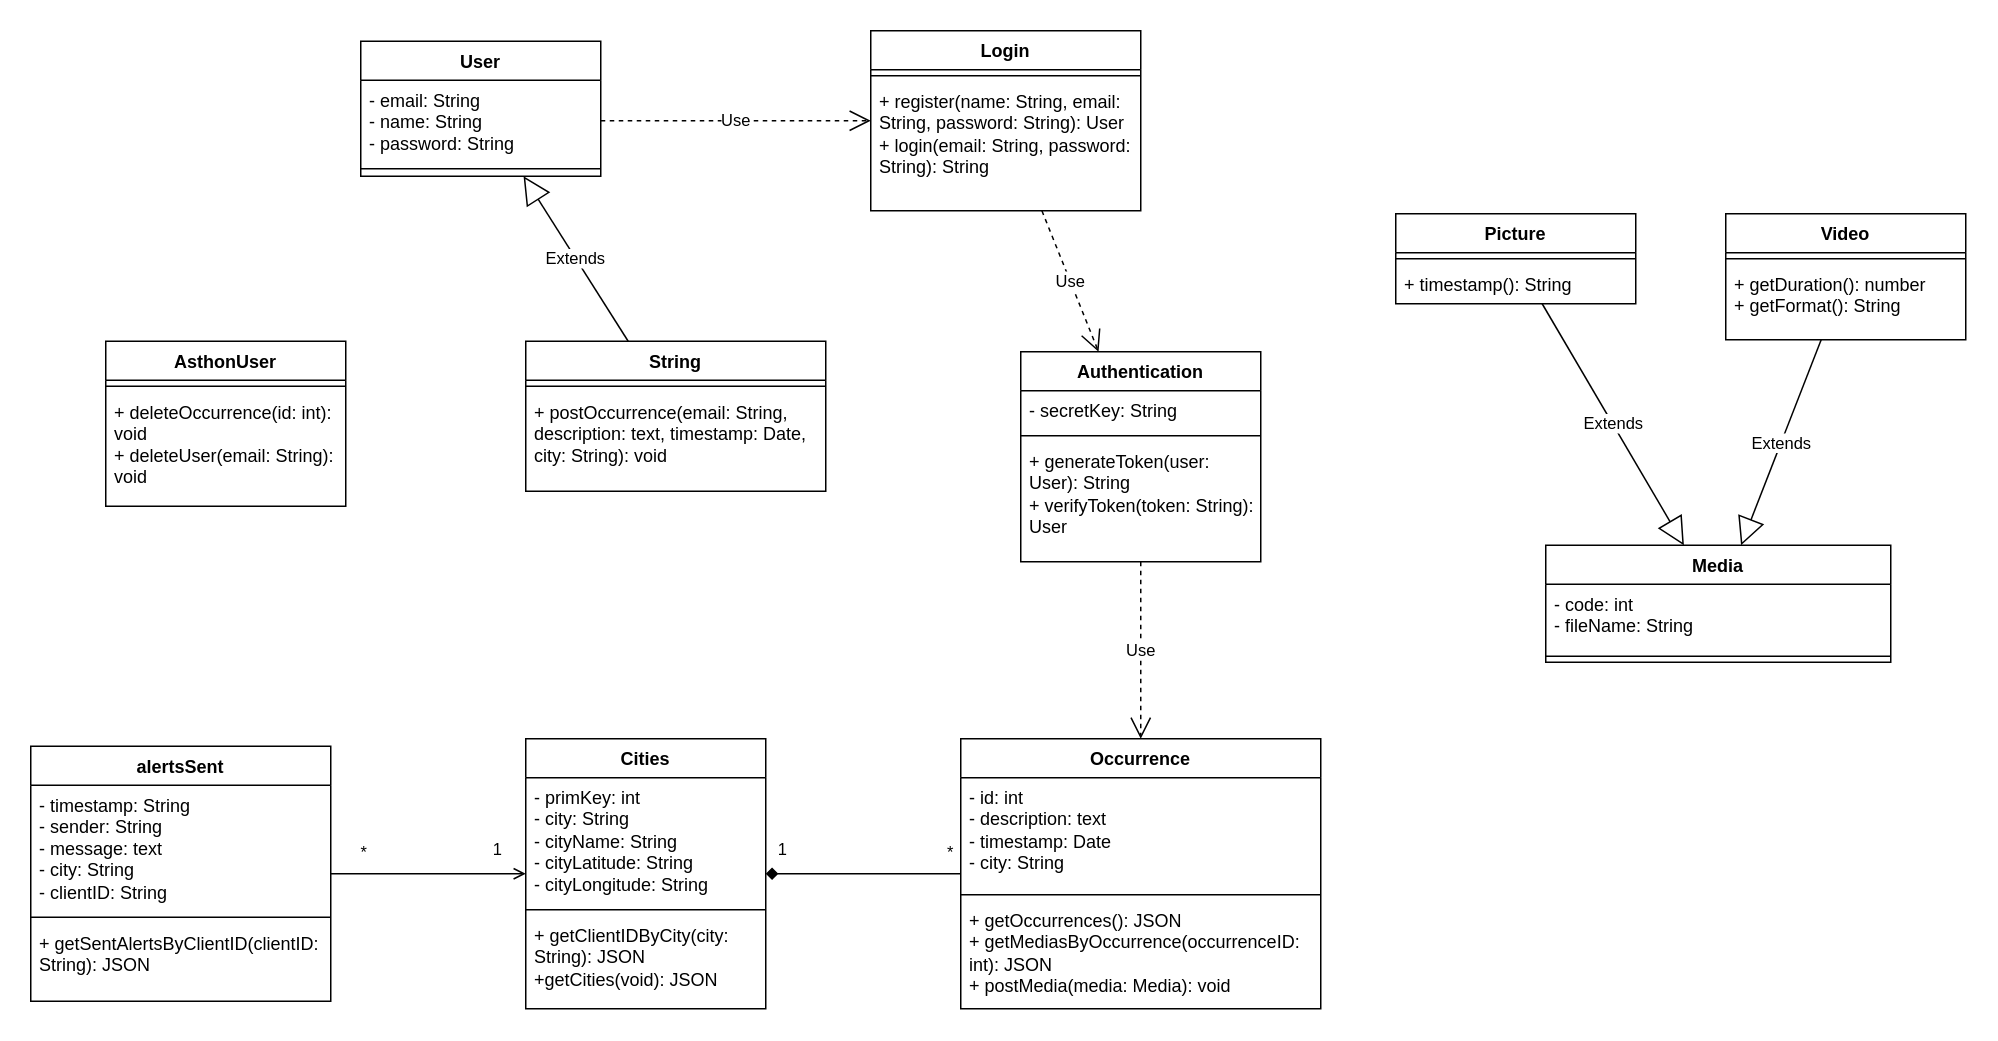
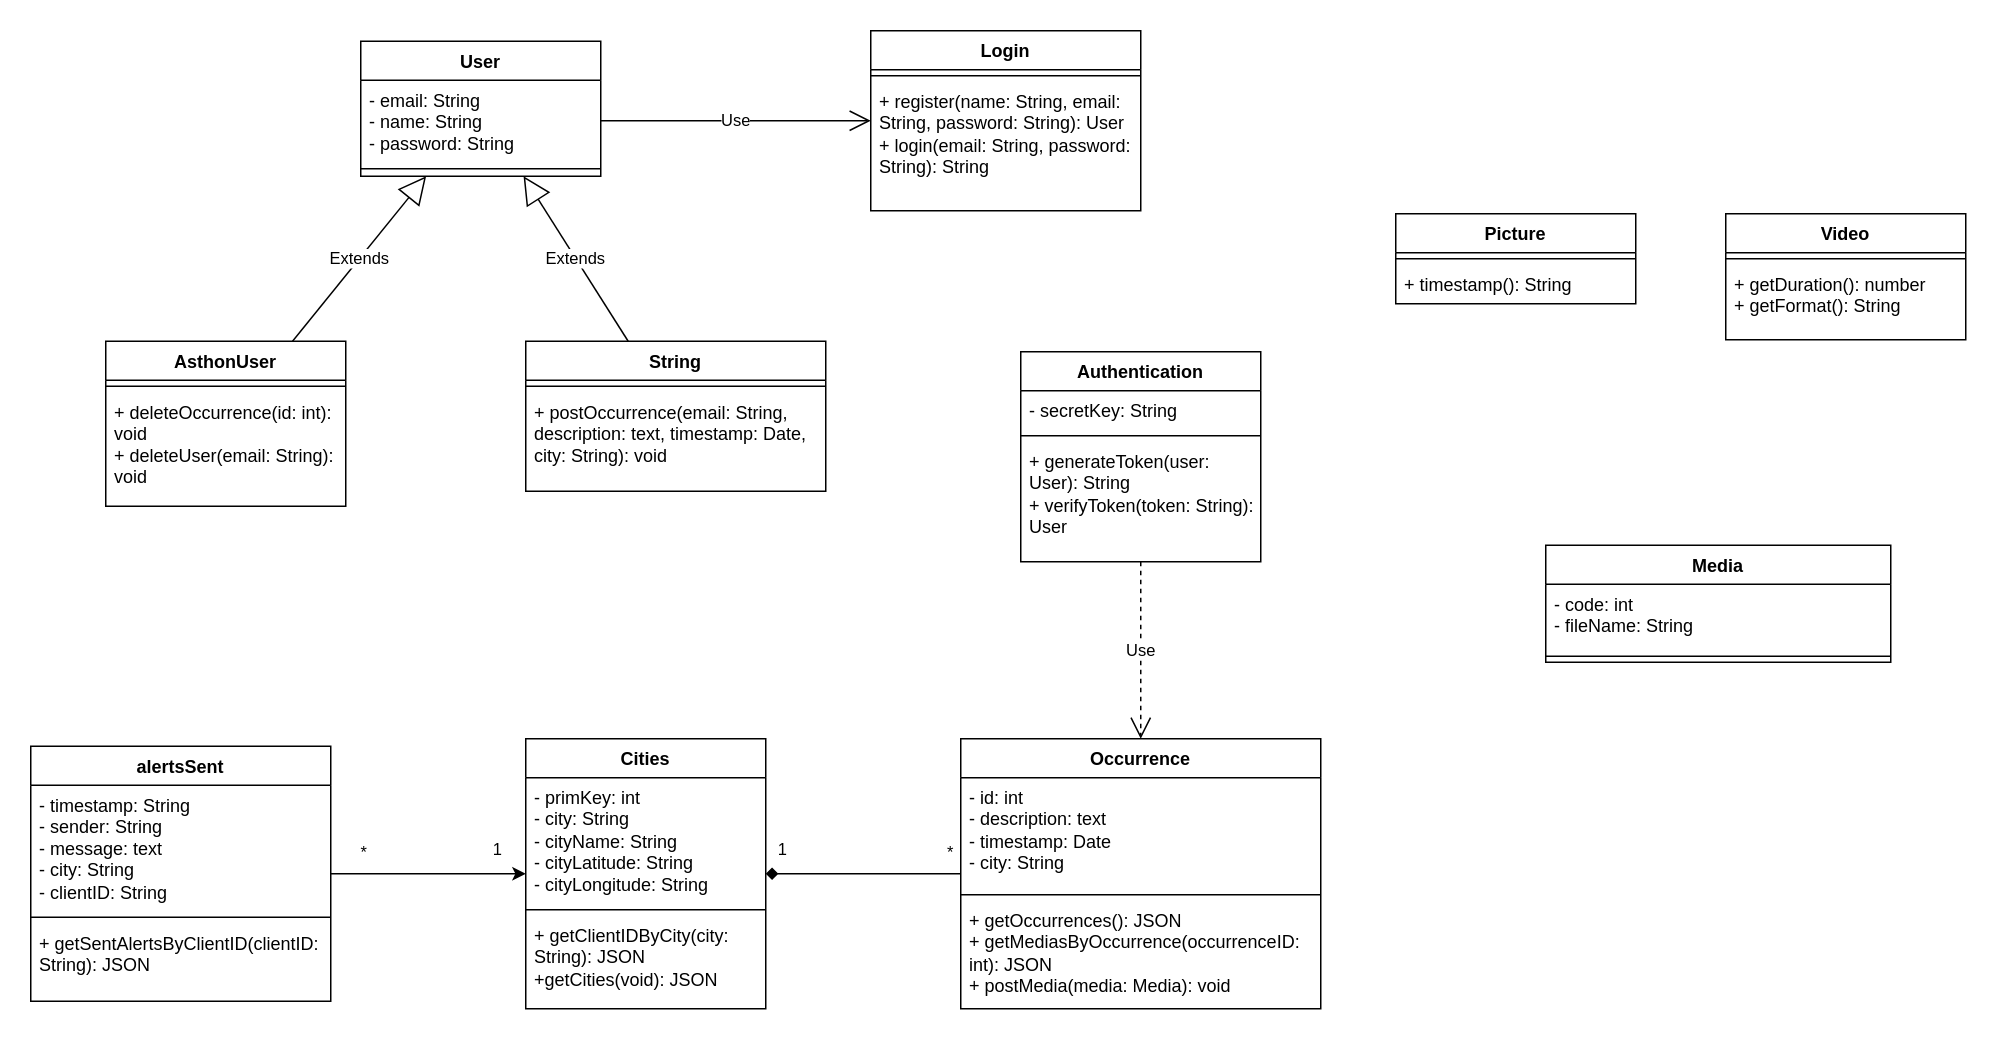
  <mxCell id="0" />
  <mxCell id="1" parent="0" />
  <mxCell id="2" value="Cities" style="swimlane;fontStyle=1;align=center;verticalAlign=top;childLayout=stackLayout;horizontal=1;startSize=26;horizontalStack=0;resizeParent=1;resizeParentMax=0;resizeLast=0;collapsible=1;marginBottom=0;whiteSpace=wrap;html=1;" vertex="1" parent="1"><mxGeometry x="350" y="492" width="160" height="180" as="geometry" /></mxCell>
  <mxCell id="3" value="- primKey: int&lt;div&gt;- city: String&lt;/div&gt;&lt;div&gt;- cityName: String&lt;/div&gt;&lt;div&gt;- cityLatitude: String&lt;/div&gt;&lt;div&gt;- cityLongitude: String&lt;/div&gt;" style="text;strokeColor=none;fillColor=none;align=left;verticalAlign=top;spacingLeft=4;spacingRight=4;overflow=hidden;rotatable=0;points=[[0,0.5],[1,0.5]];portConstraint=eastwest;whiteSpace=wrap;html=1;" vertex="1" parent="2"><mxGeometry y="26" width="160" height="84" as="geometry" /></mxCell>
  <mxCell id="4" value="" style="line;strokeWidth=1;fillColor=none;align=left;verticalAlign=middle;spacingTop=-1;spacingLeft=3;spacingRight=3;rotatable=0;labelPosition=right;points=[];portConstraint=eastwest;strokeColor=inherit;" vertex="1" parent="2"><mxGeometry y="110" width="160" height="8" as="geometry" /></mxCell>
  <mxCell id="5" value="+ getClientIDByCity(city: String): JSON&lt;div&gt;+getCities(void): JSON&lt;/div&gt;" style="text;strokeColor=none;fillColor=none;align=left;verticalAlign=top;spacingLeft=4;spacingRight=4;overflow=hidden;rotatable=0;points=[[0,0.5],[1,0.5]];portConstraint=eastwest;whiteSpace=wrap;html=1;" vertex="1" parent="2"><mxGeometry y="118" width="160" height="62" as="geometry" /></mxCell>
  <mxCell id="6" value="alertsSent" style="swimlane;fontStyle=1;align=center;verticalAlign=top;childLayout=stackLayout;horizontal=1;startSize=26;horizontalStack=0;resizeParent=1;resizeParentMax=0;resizeLast=0;collapsible=1;marginBottom=0;whiteSpace=wrap;html=1;" vertex="1" parent="1"><mxGeometry x="20" y="497" width="200" height="170" as="geometry" /></mxCell>
  <mxCell id="7" value="- timestamp: String&lt;div&gt;- sender: String&lt;/div&gt;&lt;div&gt;- message: text&lt;/div&gt;&lt;div&gt;- city: String&lt;/div&gt;&lt;div&gt;- clientID: String&lt;/div&gt;" style="text;strokeColor=none;fillColor=none;align=left;verticalAlign=top;spacingLeft=4;spacingRight=4;overflow=hidden;rotatable=0;points=[[0,0.5],[1,0.5]];portConstraint=eastwest;whiteSpace=wrap;html=1;" vertex="1" parent="6"><mxGeometry y="26" width="200" height="84" as="geometry" /></mxCell>
  <mxCell id="8" value="" style="line;strokeWidth=1;fillColor=none;align=left;verticalAlign=middle;spacingTop=-1;spacingLeft=3;spacingRight=3;rotatable=0;labelPosition=right;points=[];portConstraint=eastwest;strokeColor=inherit;" vertex="1" parent="6"><mxGeometry y="110" width="200" height="8" as="geometry" /></mxCell>
  <mxCell id="9" value="+ getSentAlertsByClientID(clientID: String): JSON" style="text;strokeColor=none;fillColor=none;align=left;verticalAlign=top;spacingLeft=4;spacingRight=4;overflow=hidden;rotatable=0;points=[[0,0.5],[1,0.5]];portConstraint=eastwest;whiteSpace=wrap;html=1;" vertex="1" parent="6"><mxGeometry y="118" width="200" height="52" as="geometry" /></mxCell>
  <mxCell id="10" value="Media" style="swimlane;fontStyle=1;align=center;verticalAlign=top;childLayout=stackLayout;horizontal=1;startSize=26;horizontalStack=0;resizeParent=1;resizeParentMax=0;resizeLast=0;collapsible=1;marginBottom=0;whiteSpace=wrap;html=1;" vertex="1" parent="1"><mxGeometry x="1030" y="363" width="230" height="78" as="geometry" /></mxCell>
  <mxCell id="11" value="- code: int&lt;div&gt;&lt;div&gt;- fileName: String&lt;/div&gt;&lt;/div&gt;" style="text;strokeColor=none;fillColor=none;align=left;verticalAlign=top;spacingLeft=4;spacingRight=4;overflow=hidden;rotatable=0;points=[[0,0.5],[1,0.5]];portConstraint=eastwest;whiteSpace=wrap;html=1;" vertex="1" parent="10"><mxGeometry y="26" width="230" height="44" as="geometry" /></mxCell>
  <mxCell id="12" value="" style="line;strokeWidth=1;fillColor=none;align=left;verticalAlign=middle;spacingTop=-1;spacingLeft=3;spacingRight=3;rotatable=0;labelPosition=right;points=[];portConstraint=eastwest;strokeColor=inherit;" vertex="1" parent="10"><mxGeometry y="70" width="230" height="8" as="geometry" /></mxCell>
  <mxCell id="13" style="edgeStyle=orthogonalEdgeStyle;rounded=0;orthogonalLoop=1;jettySize=auto;html=1;endArrow=diamond;" edge="1" parent="1" source="16" target="2"><mxGeometry relative="1" as="geometry" /></mxCell>
  <mxCell id="14" value="1" style="edgeLabel;html=1;align=center;verticalAlign=middle;resizable=0;points=[];" vertex="1" connectable="0" parent="13"><mxGeometry x="-0.416" y="1" relative="1" as="geometry"><mxPoint x="-82" y="-18" as="offset" /></mxGeometry></mxCell>
  <mxCell id="15" value="*" style="edgeLabel;html=1;align=center;verticalAlign=middle;resizable=0;points=[];" vertex="1" connectable="0" parent="13"><mxGeometry x="-0.702" relative="1" as="geometry"><mxPoint x="11" y="-15" as="offset" /></mxGeometry></mxCell>
  <mxCell id="16" value="Occurrence" style="swimlane;fontStyle=1;align=center;verticalAlign=top;childLayout=stackLayout;horizontal=1;startSize=26;horizontalStack=0;resizeParent=1;resizeParentMax=0;resizeLast=0;collapsible=1;marginBottom=0;whiteSpace=wrap;html=1;" vertex="1" parent="1"><mxGeometry x="640" y="492" width="240" height="180" as="geometry" /></mxCell>
  <mxCell id="17" value="- id: int&lt;div&gt;- description: text&lt;/div&gt;&lt;div&gt;- timestamp: Date&lt;/div&gt;&lt;div&gt;- city: String&lt;/div&gt;" style="text;strokeColor=none;fillColor=none;align=left;verticalAlign=top;spacingLeft=4;spacingRight=4;overflow=hidden;rotatable=0;points=[[0,0.5],[1,0.5]];portConstraint=eastwest;whiteSpace=wrap;html=1;" vertex="1" parent="16"><mxGeometry y="26" width="240" height="74" as="geometry" /></mxCell>
  <mxCell id="18" value="" style="line;strokeWidth=1;fillColor=none;align=left;verticalAlign=middle;spacingTop=-1;spacingLeft=3;spacingRight=3;rotatable=0;labelPosition=right;points=[];portConstraint=eastwest;strokeColor=inherit;" vertex="1" parent="16"><mxGeometry y="100" width="240" height="8" as="geometry" /></mxCell>
  <mxCell id="19" value="&lt;div&gt;+ getOccurrences(): JSON&lt;/div&gt;&lt;div&gt;+ getMediasByOccurrence(occurrenceID: int): JSON&lt;/div&gt;&lt;div&gt;&lt;span style=&quot;background-color: transparent;&quot;&gt;+ postMedia(media: Media): void&lt;/span&gt;&lt;/div&gt;&lt;div&gt;&lt;span style=&quot;background-color: transparent; color: light-dark(rgb(0, 0, 0), rgb(255, 255, 255));&quot;&gt;&lt;br&gt;&lt;/span&gt;&lt;/div&gt;" style="text;strokeColor=none;fillColor=none;align=left;verticalAlign=top;spacingLeft=4;spacingRight=4;overflow=hidden;rotatable=0;points=[[0,0.5],[1,0.5]];portConstraint=eastwest;whiteSpace=wrap;html=1;" vertex="1" parent="16"><mxGeometry y="108" width="240" height="72" as="geometry" /></mxCell>
- <mxCell id="20" style="edgeStyle=orthogonalEdgeStyle;rounded=0;orthogonalLoop=1;jettySize=auto;html=1;endArrow=open;" edge="1" parent="1" source="6" target="2"><mxGeometry relative="1" as="geometry" /></mxCell>
+ <mxCell id="20" style="edgeStyle=orthogonalEdgeStyle;rounded=0;orthogonalLoop=1;jettySize=auto;html=1;" edge="1" parent="1" source="6" target="2"><mxGeometry relative="1" as="geometry" /></mxCell>
  <mxCell id="21" value="1" style="edgeLabel;html=1;align=center;verticalAlign=middle;resizable=0;points=[];" vertex="1" connectable="0" parent="20"><mxGeometry x="-0.541" y="-1" relative="1" as="geometry"><mxPoint x="80" y="-18" as="offset" /></mxGeometry></mxCell>
  <mxCell id="22" value="*" style="edgeLabel;html=1;align=center;verticalAlign=middle;resizable=0;points=[];" vertex="1" connectable="0" parent="20"><mxGeometry x="-0.223" y="-2" relative="1" as="geometry"><mxPoint x="-30" y="-17" as="offset" /></mxGeometry></mxCell>
  <mxCell id="23" value="User" style="swimlane;fontStyle=1;align=center;verticalAlign=top;childLayout=stackLayout;horizontal=1;startSize=26;horizontalStack=0;resizeParent=1;resizeParentMax=0;resizeLast=0;collapsible=1;marginBottom=0;whiteSpace=wrap;html=1;" vertex="1" parent="1"><mxGeometry x="240" y="27" width="160" height="90" as="geometry" /></mxCell>
  <mxCell id="24" value="- email: String&lt;div&gt;- name: String&lt;br&gt;&lt;div&gt;- password: String&lt;/div&gt;&lt;/div&gt;" style="text;strokeColor=none;fillColor=none;align=left;verticalAlign=top;spacingLeft=4;spacingRight=4;overflow=hidden;rotatable=0;points=[[0,0.5],[1,0.5]];portConstraint=eastwest;whiteSpace=wrap;html=1;" vertex="1" parent="23"><mxGeometry y="26" width="160" height="54" as="geometry" /></mxCell>
  <mxCell id="25" value="" style="line;strokeWidth=1;fillColor=none;align=left;verticalAlign=middle;spacingTop=-1;spacingLeft=3;spacingRight=3;rotatable=0;labelPosition=right;points=[];portConstraint=eastwest;strokeColor=inherit;" vertex="1" parent="23"><mxGeometry y="80" width="160" height="10" as="geometry" /></mxCell>
  <mxCell id="26" value="AsthonUser" style="swimlane;fontStyle=1;align=center;verticalAlign=top;childLayout=stackLayout;horizontal=1;startSize=26;horizontalStack=0;resizeParent=1;resizeParentMax=0;resizeLast=0;collapsible=1;marginBottom=0;whiteSpace=wrap;html=1;" vertex="1" parent="1"><mxGeometry x="70" y="227" width="160" height="110" as="geometry" /></mxCell>
  <mxCell id="27" value="" style="line;strokeWidth=1;fillColor=none;align=left;verticalAlign=middle;spacingTop=-1;spacingLeft=3;spacingRight=3;rotatable=0;labelPosition=right;points=[];portConstraint=eastwest;strokeColor=inherit;" vertex="1" parent="26"><mxGeometry y="26" width="160" height="8" as="geometry" /></mxCell>
  <mxCell id="28" value="+ deleteOccurrence(id: int): void&lt;div&gt;+ deleteUser(email: String): void&lt;/div&gt;" style="text;strokeColor=none;fillColor=none;align=left;verticalAlign=top;spacingLeft=4;spacingRight=4;overflow=hidden;rotatable=0;points=[[0,0.5],[1,0.5]];portConstraint=eastwest;whiteSpace=wrap;html=1;" vertex="1" parent="26"><mxGeometry y="34" width="160" height="76" as="geometry" /></mxCell>
  <mxCell id="29" value="String" style="swimlane;fontStyle=1;align=center;verticalAlign=top;childLayout=stackLayout;horizontal=1;startSize=26;horizontalStack=0;resizeParent=1;resizeParentMax=0;resizeLast=0;collapsible=1;marginBottom=0;whiteSpace=wrap;html=1;" vertex="1" parent="1"><mxGeometry x="350" y="227" width="200" height="100" as="geometry" /></mxCell>
  <mxCell id="30" value="" style="line;strokeWidth=1;fillColor=none;align=left;verticalAlign=middle;spacingTop=-1;spacingLeft=3;spacingRight=3;rotatable=0;labelPosition=right;points=[];portConstraint=eastwest;strokeColor=inherit;" vertex="1" parent="29"><mxGeometry y="26" width="200" height="8" as="geometry" /></mxCell>
  <mxCell id="31" value="+ postOccurrence(email: String, description: text, timestamp: Date, city: String): void&lt;div&gt;&lt;br&gt;&lt;/div&gt;" style="text;strokeColor=none;fillColor=none;align=left;verticalAlign=top;spacingLeft=4;spacingRight=4;overflow=hidden;rotatable=0;points=[[0,0.5],[1,0.5]];portConstraint=eastwest;whiteSpace=wrap;html=1;" vertex="1" parent="29"><mxGeometry y="34" width="200" height="66" as="geometry" /></mxCell>
  <mxCell id="32" value="Extends" style="endArrow=block;endSize=16;endFill=0;html=1;rounded=0;" edge="1" parent="1" source="29" target="23"><mxGeometry width="160" relative="1" as="geometry"><mxPoint x="610" y="287" as="sourcePoint" /><mxPoint x="770" y="287" as="targetPoint" /></mxGeometry></mxCell>
+ <mxCell id="33" value="Extends" style="endArrow=block;endSize=16;endFill=0;html=1;rounded=0;" edge="1" parent="1" source="26" target="23"><mxGeometry width="160" relative="1" as="geometry"><mxPoint x="680" y="147" as="sourcePoint" /><mxPoint x="630" y="73" as="targetPoint" /></mxGeometry></mxCell>
  <mxCell id="34" value="Login" style="swimlane;fontStyle=1;align=center;verticalAlign=top;childLayout=stackLayout;horizontal=1;startSize=26;horizontalStack=0;resizeParent=1;resizeParentMax=0;resizeLast=0;collapsible=1;marginBottom=0;whiteSpace=wrap;html=1;" vertex="1" parent="1"><mxGeometry x="580" y="20" width="180" height="120" as="geometry" /></mxCell>
  <mxCell id="35" value="" style="line;strokeWidth=1;fillColor=none;align=left;verticalAlign=middle;spacingTop=-1;spacingLeft=3;spacingRight=3;rotatable=0;labelPosition=right;points=[];portConstraint=eastwest;strokeColor=inherit;" vertex="1" parent="34"><mxGeometry y="26" width="180" height="8" as="geometry" /></mxCell>
  <mxCell id="36" value="&lt;div&gt;+ register(name: String, email: String, password: String): User&lt;/div&gt;&lt;div&gt;+ login(email: String, password: String): String&lt;/div&gt;" style="text;strokeColor=none;fillColor=none;align=left;verticalAlign=top;spacingLeft=4;spacingRight=4;overflow=hidden;rotatable=0;points=[[0,0.5],[1,0.5]];portConstraint=eastwest;whiteSpace=wrap;html=1;" vertex="1" parent="34"><mxGeometry y="34" width="180" height="86" as="geometry" /></mxCell>
- <mxCell id="37" value="Use" style="endArrow=open;endSize=12;dashed=1;html=1;rounded=0;" edge="1" parent="1" source="24" target="34"><mxGeometry width="160" relative="1" as="geometry"><mxPoint x="610" y="287" as="sourcePoint" /><mxPoint x="770" y="287" as="targetPoint" /></mxGeometry></mxCell>
+ <mxCell id="37" value="Use" style="endArrow=open;endSize=12;dashed=0;html=1;rounded=0;" edge="1" parent="1" source="24" target="34"><mxGeometry width="160" relative="1" as="geometry"><mxPoint x="610" y="287" as="sourcePoint" /><mxPoint x="770" y="287" as="targetPoint" /></mxGeometry></mxCell>
  <mxCell id="38" value="Authentication" style="swimlane;fontStyle=1;align=center;verticalAlign=top;childLayout=stackLayout;horizontal=1;startSize=26;horizontalStack=0;resizeParent=1;resizeParentMax=0;resizeLast=0;collapsible=1;marginBottom=0;whiteSpace=wrap;html=1;" vertex="1" parent="1"><mxGeometry x="680" y="234" width="160" height="140" as="geometry" /></mxCell>
  <mxCell id="39" value="- secretKey: String" style="text;strokeColor=none;fillColor=none;align=left;verticalAlign=top;spacingLeft=4;spacingRight=4;overflow=hidden;rotatable=0;points=[[0,0.5],[1,0.5]];portConstraint=eastwest;whiteSpace=wrap;html=1;" vertex="1" parent="38"><mxGeometry y="26" width="160" height="26" as="geometry" /></mxCell>
  <mxCell id="40" value="" style="line;strokeWidth=1;fillColor=none;align=left;verticalAlign=middle;spacingTop=-1;spacingLeft=3;spacingRight=3;rotatable=0;labelPosition=right;points=[];portConstraint=eastwest;strokeColor=inherit;" vertex="1" parent="38"><mxGeometry y="52" width="160" height="8" as="geometry" /></mxCell>
  <mxCell id="41" value="&lt;div&gt;&lt;span style=&quot;background-color: transparent; color: light-dark(rgb(0, 0, 0), rgb(255, 255, 255));&quot;&gt;+ generateToken(user: User): String&lt;/span&gt;&lt;/div&gt;&lt;div&gt;+ verifyToken(token: String): User&lt;/div&gt;" style="text;strokeColor=none;fillColor=none;align=left;verticalAlign=top;spacingLeft=4;spacingRight=4;overflow=hidden;rotatable=0;points=[[0,0.5],[1,0.5]];portConstraint=eastwest;whiteSpace=wrap;html=1;" vertex="1" parent="38"><mxGeometry y="60" width="160" height="80" as="geometry" /></mxCell>
- <mxCell id="42" value="Use" style="endArrow=open;endSize=12;dashed=1;html=1;rounded=0;" edge="1" parent="1" source="34" target="38"><mxGeometry width="160" relative="1" as="geometry"><mxPoint x="940" y="47" as="sourcePoint" /><mxPoint x="1050" y="54" as="targetPoint" /></mxGeometry></mxCell>
  <mxCell id="43" value="Use" style="endArrow=open;endSize=12;dashed=1;html=1;rounded=0;" edge="1" parent="1" source="38" target="16"><mxGeometry width="160" relative="1" as="geometry"><mxPoint x="960" y="197" as="sourcePoint" /><mxPoint x="1085" y="197" as="targetPoint" /></mxGeometry></mxCell>
  <mxCell id="44" value="Picture" style="swimlane;fontStyle=1;align=center;verticalAlign=top;childLayout=stackLayout;horizontal=1;startSize=26;horizontalStack=0;resizeParent=1;resizeParentMax=0;resizeLast=0;collapsible=1;marginBottom=0;whiteSpace=wrap;html=1;" vertex="1" parent="1"><mxGeometry x="930" y="142" width="160" height="60" as="geometry" /></mxCell>
  <mxCell id="45" value="" style="line;strokeWidth=1;fillColor=none;align=left;verticalAlign=middle;spacingTop=-1;spacingLeft=3;spacingRight=3;rotatable=0;labelPosition=right;points=[];portConstraint=eastwest;strokeColor=inherit;" vertex="1" parent="44"><mxGeometry y="26" width="160" height="8" as="geometry" /></mxCell>
  <mxCell id="46" value="+ timestamp(): String" style="text;strokeColor=none;fillColor=none;align=left;verticalAlign=top;spacingLeft=4;spacingRight=4;overflow=hidden;rotatable=0;points=[[0,0.5],[1,0.5]];portConstraint=eastwest;whiteSpace=wrap;html=1;" vertex="1" parent="44"><mxGeometry y="34" width="160" height="26" as="geometry" /></mxCell>
- <mxCell id="47" value="Extends" style="endArrow=block;endSize=16;endFill=0;html=1;rounded=0;" edge="1" parent="1" source="44" target="10"><mxGeometry width="160" relative="1" as="geometry"><mxPoint x="1090" y="177" as="sourcePoint" /><mxPoint x="1070" y="134" as="targetPoint" /></mxGeometry></mxCell>
  <mxCell id="48" value="Video" style="swimlane;fontStyle=1;align=center;verticalAlign=top;childLayout=stackLayout;horizontal=1;startSize=26;horizontalStack=0;resizeParent=1;resizeParentMax=0;resizeLast=0;collapsible=1;marginBottom=0;whiteSpace=wrap;html=1;" vertex="1" parent="1"><mxGeometry x="1150" y="142" width="160" height="84" as="geometry" /></mxCell>
  <mxCell id="49" value="" style="line;strokeWidth=1;fillColor=none;align=left;verticalAlign=middle;spacingTop=-1;spacingLeft=3;spacingRight=3;rotatable=0;labelPosition=right;points=[];portConstraint=eastwest;strokeColor=inherit;" vertex="1" parent="48"><mxGeometry y="26" width="160" height="8" as="geometry" /></mxCell>
  <mxCell id="50" value="&lt;div&gt;+ getDuration(): number&lt;/div&gt;&lt;div&gt;&lt;span style=&quot;background-color: transparent; color: light-dark(rgb(0, 0, 0), rgb(255, 255, 255));&quot;&gt;+ getFormat(): String&lt;/span&gt;&lt;/div&gt;" style="text;strokeColor=none;fillColor=none;align=left;verticalAlign=top;spacingLeft=4;spacingRight=4;overflow=hidden;rotatable=0;points=[[0,0.5],[1,0.5]];portConstraint=eastwest;whiteSpace=wrap;html=1;" vertex="1" parent="48"><mxGeometry y="34" width="160" height="50" as="geometry" /></mxCell>
- <mxCell id="51" value="Extends" style="endArrow=block;endSize=16;endFill=0;html=1;rounded=0;" edge="1" parent="1" source="48" target="10"><mxGeometry width="160" relative="1" as="geometry"><mxPoint x="1048" y="138" as="sourcePoint" /><mxPoint x="1130" y="267" as="targetPoint" /></mxGeometry></mxCell>
